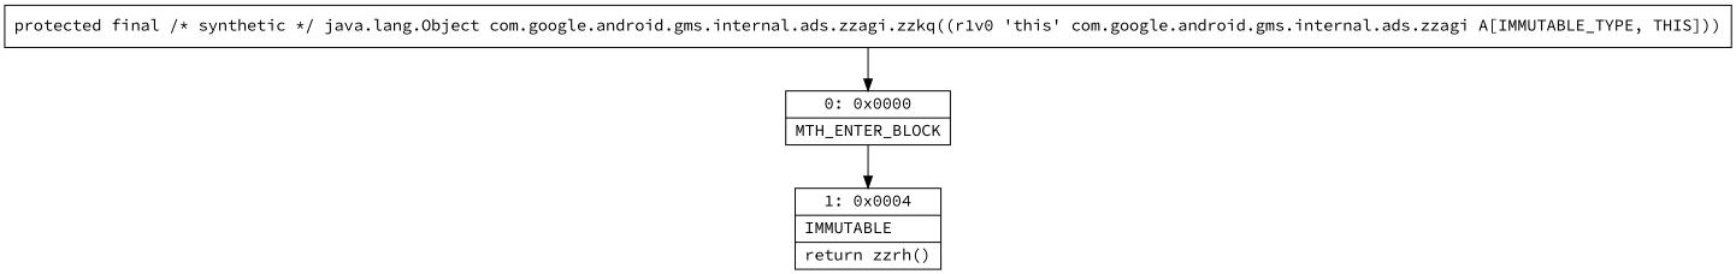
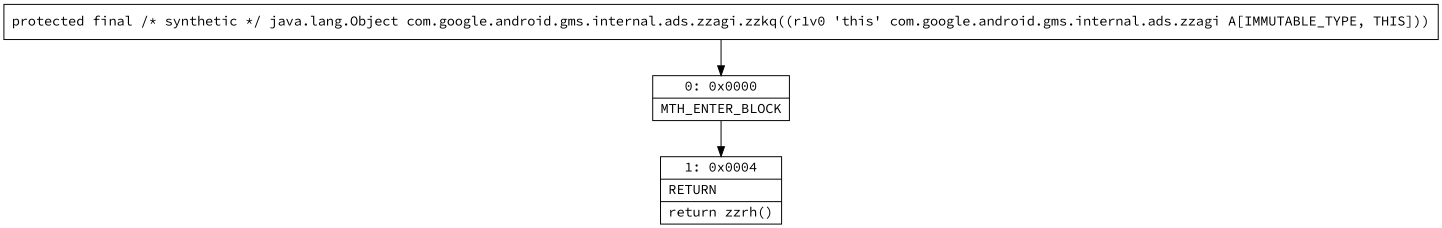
  digraph {
    fontname="Source Code Pro"
    node [shape=record fontname="Source Code Pro"]
    edge [fontname="Source Code Pro"]
    n1 [label="{0\:\ 0x0000|MTH_ENTER_BLOCK\l}"]
-   n2 [label="{1\:\ 0x0004|IMMUTABLE\l|return zzrh()\l}"]
+   n2 [label="{1\:\ 0x0004|RETURN\l|return zzrh()\l}"]
    n3 [label="{protected final \/* synthetic *\/ java.lang.Object com.google.android.gms.internal.ads.zzagi.zzkq((r1v0 'this' com.google.android.gms.internal.ads.zzagi A[IMMUTABLE_TYPE, THIS])) }"]
    n1 -> n2
    n3 -> n1
  }
